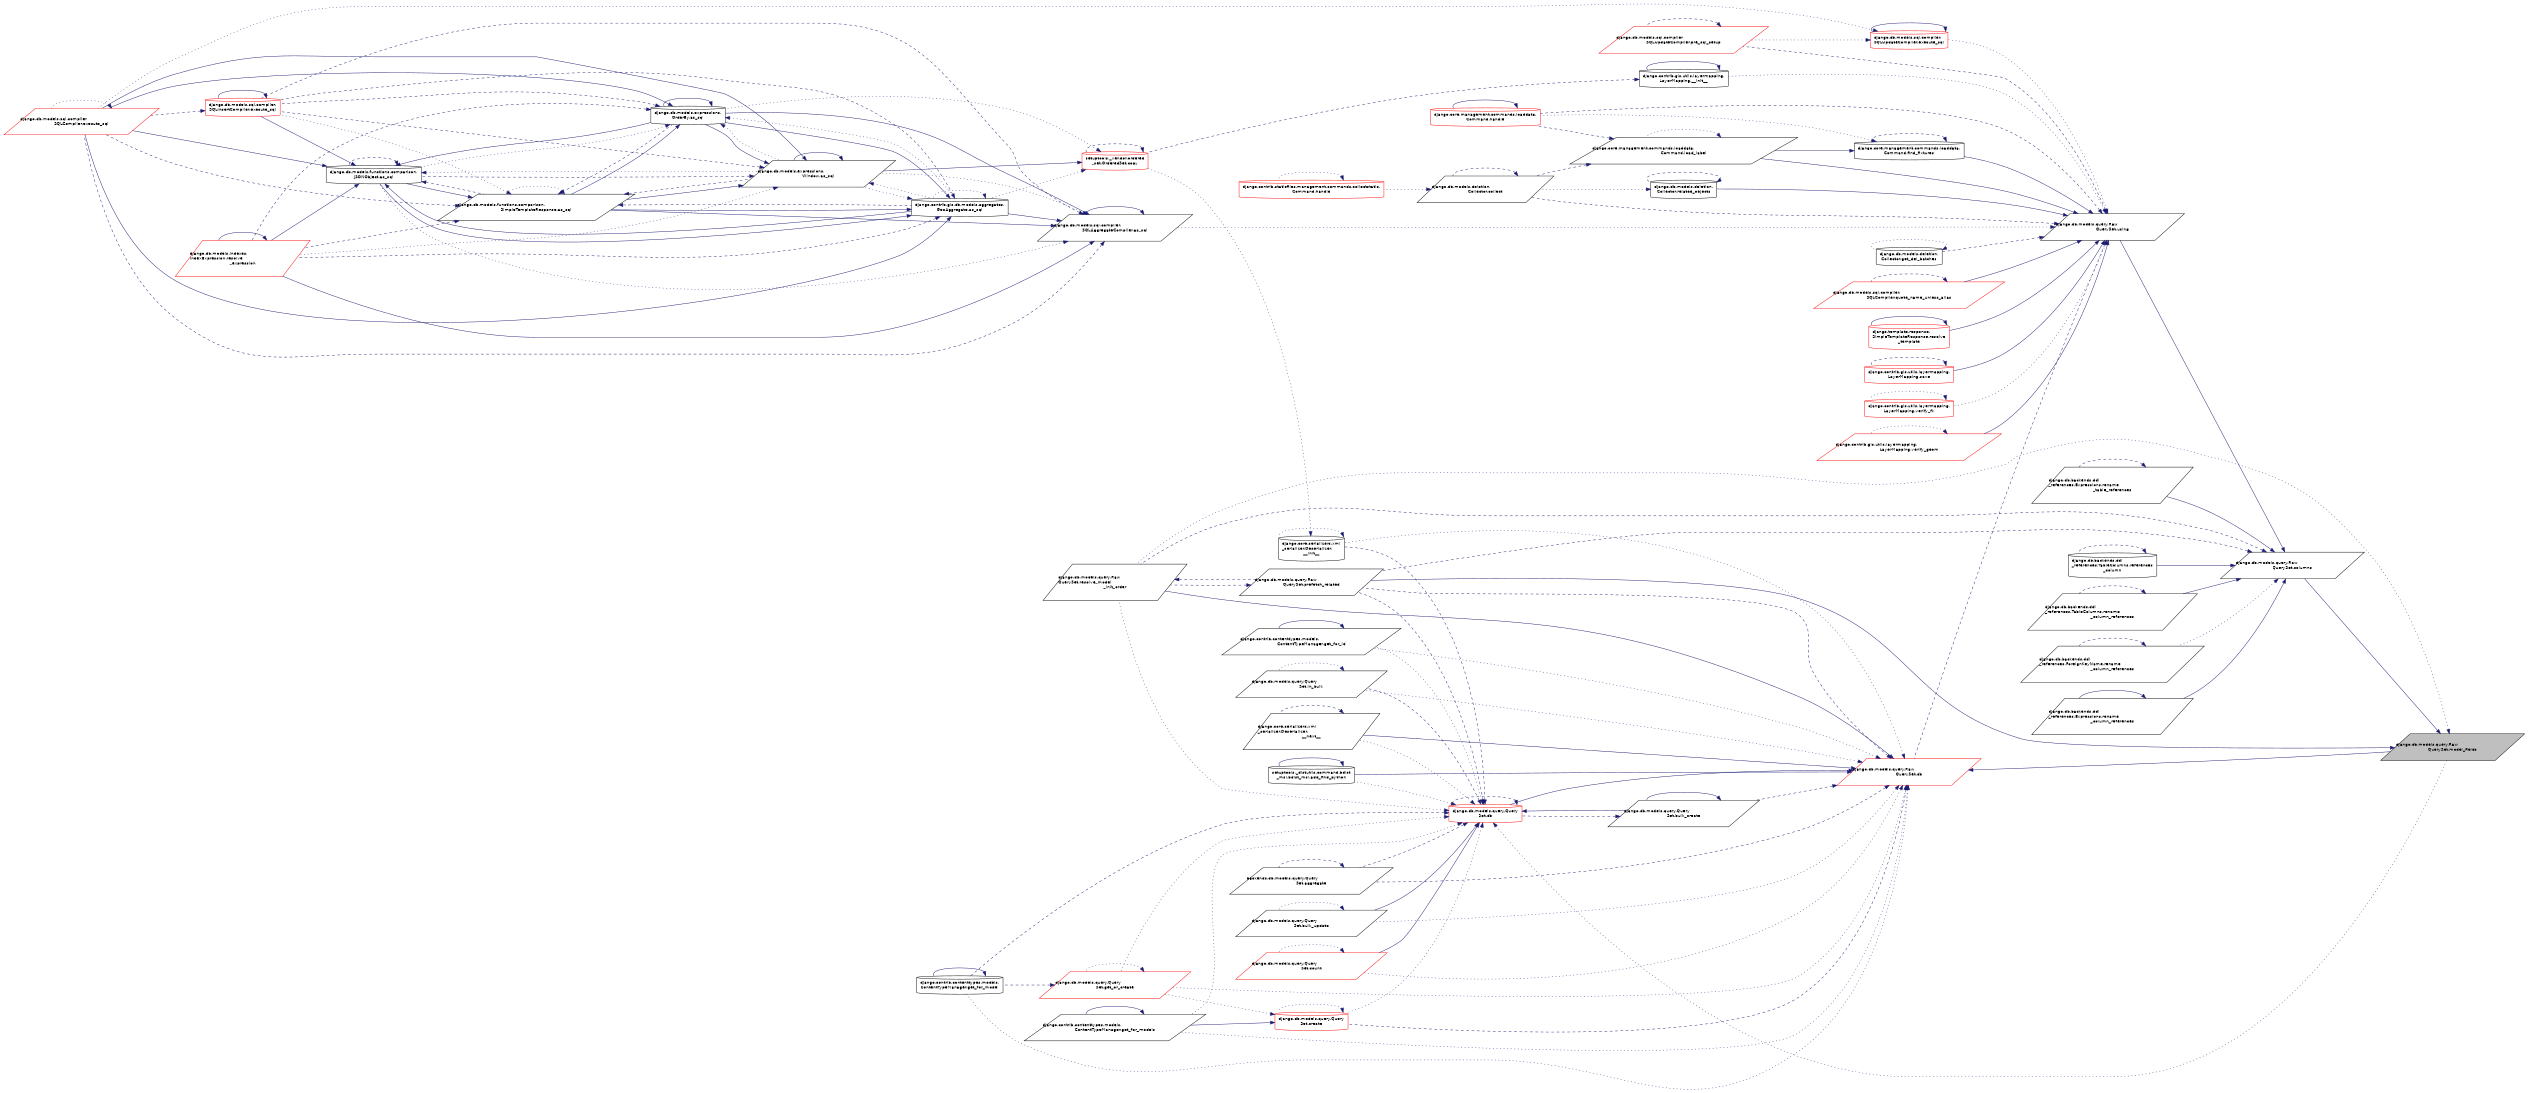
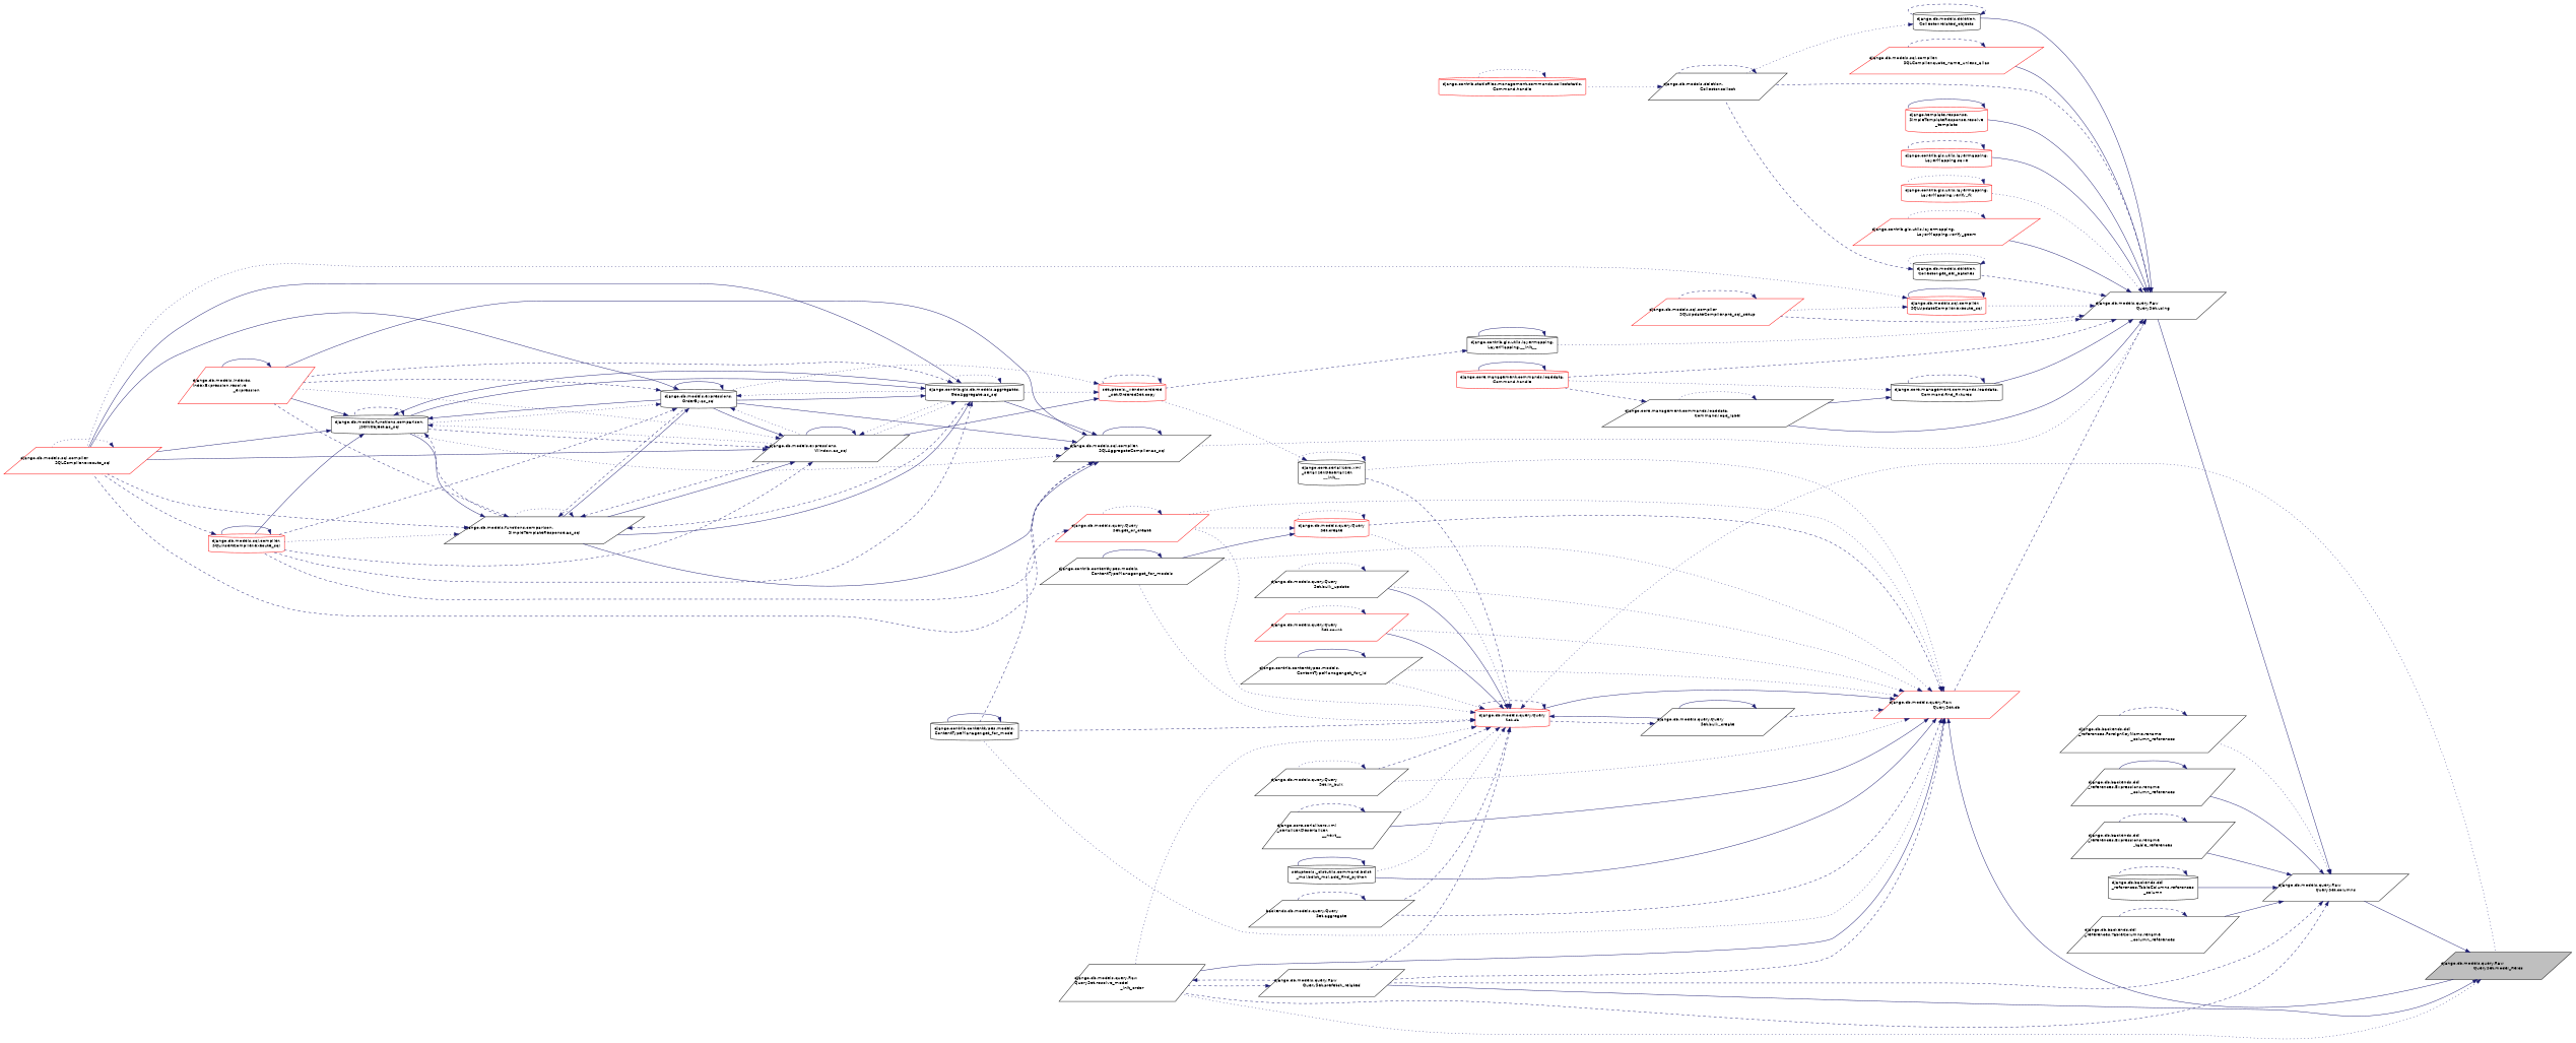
  digraph {
    rankdir=RL
    node [color=black fillcolor=white fontname=Helvetica fontsize=10 shape=parallelogram style=filled]
    edge [color=midnightblue dir=back fontname=Helvetica fontsize=10 labelfontname=Helvetica labelfontsize=10 style=solid]
    n1 [fillcolor=grey75 fontcolor=black height=0.2 label="django.db.models.query.Raw\lQuerySet.model_fields" width=0.4]
    n2 [height=0.2 label="django.db.models.query.Raw\lQuerySet.columns" width=0.4]
    n3 [height=0.2 label="django.db.models.query.Raw\lQuerySet.prefetch_related" width=0.4]
    n4 [height=0.2 label="django.db.models.query.Raw\lQuerySet.resolve_model\l_init_order" width=0.4]
    n5 [height=0.2 label="django.db.backends.ddl\l_references.TableColumns.references\l_column" shape=cylinder width=0.4]
    n6 [height=0.2 label="django.db.backends.ddl\l_references.TableColumns.rename\l_column_references" width=0.4]
    n7 [height=0.2 label="django.db.backends.ddl\l_references.ForeignKeyName.rename\l_column_references" width=0.4]
    n8 [height=0.2 label="django.db.backends.ddl\l_references.Expressions.rename\l_column_references" width=0.4]
    n9 [height=0.2 label="django.db.backends.ddl\l_references.Expressions.rename\l_table_references" width=0.4]
    n10 [height=0.2 label="django.db.models.query.Raw\lQuerySet.using" width=0.4]
    n11 [height=0.2 label="django.contrib.gis.utils.layermapping.\lLayerMapping.__init__" shape=cylinder width=0.4]
    n12 [height=0.2 label="django.db.models.sql.compiler.\lSQLAggregateCompiler.as_sql" width=0.4]
    n13 [height=0.2 label="django.db.models.deletion.\lCollector.collect" width=0.4]
    n14 [color=red height=0.2 label="django.db.models.query.Raw\lQuerySet.db" width=0.4]
    n15 [color=red height=0.2 label="django.db.models.sql.compiler.\lSQLUpdateCompiler.execute_sql" shape=cylinder width=0.4]
    n16 [color=red height=0.2 label="django.db.models.sql.compiler.\lSQLUpdateCompiler.pre_sql_setup" width=0.4]
    n17 [height=0.2 label="django.core.management.commands.loaddata.\lCommand.find_fixtures" shape=cylinder width=0.4]
    n18 [color=red height=0.2 label="django.core.management.commands.loaddata.\lCommand.handle" shape=cylinder width=0.4]
    n19 [height=0.2 label="django.core.management.commands.loaddata.\lCommand.load_label" width=0.4]
    n20 [height=0.2 label="django.db.models.deletion.\lCollector.get_del_batches" shape=cylinder width=0.4]
    n21 [color=red height=0.2 label="django.db.models.sql.compiler.\lSQLCompiler.quote_name_unless_alias" width=0.4]
    n22 [height=0.2 label="django.db.models.deletion.\lCollector.related_objects" shape=cylinder width=0.4]
    n23 [color=red height=0.2 label="django.template.response.\lSimpleTemplateResponse.resolve\l_template" shape=cylinder width=0.4]
    n24 [color=red height=0.2 label="django.contrib.gis.utils.layermapping.\lLayerMapping.save" shape=cylinder width=0.4]
    n25 [color=red height=0.2 label="django.contrib.gis.utils.layermapping.\lLayerMapping.verify_fk" shape=cylinder width=0.4]
    n26 [color=red height=0.2 label="django.contrib.gis.utils.layermapping.\lLayerMapping.verify_geom" width=0.4]
    n27 [color=red height=0.2 label="setuptools._vendor.ordered\l_set.OrderedSet.copy" shape=cylinder width=0.4]
    n28 [height=0.2 label="django.contrib.gis.db.models.aggregates.\lGeoAggregate.as_sql" shape=cylinder width=0.4]
    n29 [height=0.2 label="django.db.models.expressions.\lWindow.as_sql" width=0.4]
    n30 [height=0.2 label="django.db.models.expressions.\lOrderBy.as_sql" shape=cylinder width=0.4]
    n31 [height=0.2 label="django.db.models.functions.comparison.\lSimpleTemplateResponse.as_sql" width=0.4]
    n32 [height=0.2 label="django.db.models.functions.comparison.\lJSONObject.as_sql" shape=cylinder width=0.4]
    n33 [color=red height=0.2 label="django.db.models.sql.compiler.\lSQLCompiler.execute_sql" width=0.4]
    n34 [color=red height=0.2 label="django.db.models.sql.compiler.\lSQLInsertCompiler.execute_sql" shape=cylinder width=0.4]
    n35 [color=red height=0.2 label="django.db.models.indexes.\lIndexExpression.resolve\l_expression" width=0.4]
    n36 [color=red height=0.2 label="django.contrib.staticfiles.management.commands.collectstatic.\lCommand.handle" shape=cylinder width=0.4]
    n37 [height=0.2 label="django.core.serializers.xml\l_serializer.Deserializer.\l__init__" shape=cylinder width=0.4]
    n38 [height=0.2 label="django.core.serializers.xml\l_serializer.Deserializer.\l__next__" width=0.4]
    n39 [height=0.2 label="setuptools._distutils.command.bdist\l_msi.bdist_msi.add_find_python" shape=cylinder width=0.4]
    n40 [height=0.2 label="backends.db.models.query.Query\lSet.aggregate" width=0.4]
    n41 [height=0.2 label="django.db.models.query.Query\lSet.bulk_create" width=0.4]
    n42 [color=red height=0.2 label="django.db.models.query.Query\lSet.db" shape=cylinder width=0.4]
    n43 [height=0.2 label="django.db.models.query.Query\lSet.bulk_update" width=0.4]
    n44 [color=red height=0.2 label="django.db.models.query.Query\lSet.count" width=0.4]
    n45 [color=red height=0.2 label="django.db.models.query.Query\lSet.create" shape=cylinder width=0.4]
    n46 [height=0.2 label="django.contrib.contenttypes.models.\lContentTypeManager.get_for_models" width=0.4]
    n47 [color=red height=0.2 label="django.db.models.query.Query\lSet.get_or_create" width=0.4]
    n48 [height=0.2 label="django.contrib.contenttypes.models.\lContentTypeManager.get_for_model" shape=cylinder width=0.4]
    n49 [height=0.2 label="django.contrib.contenttypes.models.\lContentTypeManager.get_for_id" width=0.4]
    n50 [height=0.2 label="django.db.models.query.Query\lSet.in_bulk" width=0.4]
    n1 -> n2
    n1 -> n3
    n1 -> n4 [style=dotted]
    n2 -> n3 [style=dashed]
    n2 -> n4 [style=dashed]
    n2 -> n5
    n2 -> n6
    n2 -> n7 [style=dotted]
    n2 -> n8
    n2 -> n9
    n2 -> n10
    n3 -> n4 [style=dashed]
    n4 -> n3 [style=dashed]
    n5 -> n5 [style=dashed]
    n6 -> n6 [style=dashed]
    n7 -> n7 [style=dashed]
    n8 -> n8
    n9 -> n9 [style=dashed]
    n10 -> n11 [style=dotted]
    n10 -> n12 [style=dotted]
    n10 -> n13 [style=dashed]
    n10 -> n14 [style=dashed]
    n10 -> n15 [style=dotted]
    n10 -> n16 [style=dashed]
    n10 -> n17
    n10 -> n18 [style=dashed]
    n10 -> n19
    n10 -> n20 [style=dashed]
    n10 -> n21
    n10 -> n22
    n10 -> n23
    n10 -> n24
    n10 -> n25 [style=dotted]
    n10 -> n26
    n11 -> n11
    n11 -> n27 [style=dashed]
    n12 -> n12
    n12 -> n28
    n12 -> n29 [style=dotted]
    n12 -> n30
    n12 -> n31
    n12 -> n32 [style=dotted]
    n12 -> n33 [style=dashed]
    n12 -> n34 [style=dashed]
    n12 -> n35
    n13 -> n13 [style=dashed]
    n13 -> n36 [style=dotted]
    n14 -> n1
    n14 -> n3 [style=dashed]
    n14 -> n4
    n14 -> n37 [style=dotted]
    n14 -> n38
    n14 -> n39
    n14 -> n40 [style=dashed]
    n14 -> n41 [style=dashed]
    n14 -> n42
    n14 -> n43 [style=dotted]
    n14 -> n44 [style=dotted]
    n14 -> n45 [style=dashed]
    n14 -> n46 [style=dotted]
    n14 -> n47 [style=dotted]
    n14 -> n48 [style=dotted]
    n14 -> n49 [style=dotted]
    n14 -> n50 [style=dotted]
    n15 -> n15
    n15 -> n16 [style=dotted]
    n15 -> n33 [style=dotted]
    n16 -> n16 [style=dashed]
    n17 -> n17 [style=dashed]
    n17 -> n18 [style=dotted]
    n17 -> n19
    n18 -> n18
    n19 -> n18 [style=dashed]
    n19 -> n19 [style=dotted]
-   n19 -> n13 [style=dashed]
+   n20 -> n13 [style=dashed]
    n20 -> n20 [style=dotted]
    n21 -> n21 [style=dashed]
    n22 -> n13 [style=dotted]
    n22 -> n22 [style=dashed]
    n23 -> n23
    n24 -> n24 [style=dashed]
    n25 -> n25 [style=dotted]
    n26 -> n26 [style=dotted]
    n27 -> n27 [style=dashed]
    n27 -> n28 [style=dotted]
    n27 -> n29
    n27 -> n30 [style=dotted]
    n28 -> n28 [style=dotted]
    n28 -> n29 [style=dotted]
    n28 -> n30
    n28 -> n31
    n28 -> n32
    n28 -> n33
    n28 -> n34 [style=dashed]
    n28 -> n35 [style=dashed]
    n29 -> n28 [style=dotted]
    n29 -> n29
    n29 -> n30
    n29 -> n31
    n29 -> n32 [style=dashed]
    n29 -> n33
    n29 -> n34 [style=dashed]
    n29 -> n35 [style=dotted]
    n30 -> n28 [style=dotted]
    n30 -> n29 [style=dotted]
    n30 -> n30
    n30 -> n31
    n30 -> n32 [style=dotted]
    n30 -> n33
    n30 -> n34 [style=dashed]
    n30 -> n35 [style=dashed]
    n31 -> n28 [style=dashed]
    n31 -> n29 [style=dashed]
    n31 -> n30 [style=dashed]
    n31 -> n31 [style=dotted]
    n31 -> n32
    n31 -> n33 [style=dashed]
    n31 -> n34 [style=dotted]
    n31 -> n35 [style=dashed]
    n32 -> n28
    n32 -> n29 [style=dotted]
    n32 -> n30
    n32 -> n31 [style=dashed]
    n32 -> n32 [style=dashed]
    n32 -> n33
    n32 -> n34
    n32 -> n35
    n33 -> n33 [style=dotted]
    n34 -> n33 [style=dashed]
    n34 -> n34
    n35 -> n35
    n36 -> n36 [style=dotted]
    n37 -> n27 [style=dotted]
    n37 -> n37 [style=dotted]
    n38 -> n38 [style=dashed]
    n39 -> n39
    n40 -> n40 [style=dashed]
    n41 -> n41
    n41 -> n42 [style=dashed]
    n42 -> n1 [style=dotted]
    n42 -> n3 [style=dashed]
    n42 -> n4 [style=dotted]
    n42 -> n37 [style=dashed]
    n42 -> n38 [style=dotted]
    n42 -> n39 [style=dotted]
    n42 -> n40 [style=dashed]
    n42 -> n41
    n42 -> n42 [style=dashed]
    n42 -> n43
    n42 -> n44
    n42 -> n45 [style=dotted]
    n42 -> n46 [style=dotted]
    n42 -> n47 [style=dotted]
    n42 -> n48 [style=dashed]
    n42 -> n49 [style=dotted]
    n42 -> n50 [style=dashed]
    n43 -> n43 [style=dotted]
    n44 -> n44 [style=dotted]
    n45 -> n45 [style=dotted]
    n45 -> n46
    n45 -> n47 [style=dotted]
    n46 -> n46
    n47 -> n47 [style=dotted]
    n47 -> n48 [style=dashed]
    n48 -> n48
    n49 -> n49
    n50 -> n50 [style=dotted]
  }
